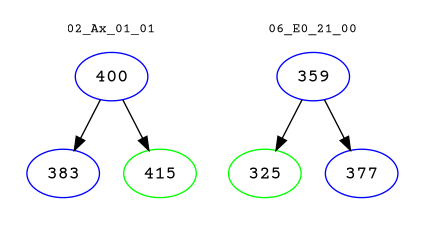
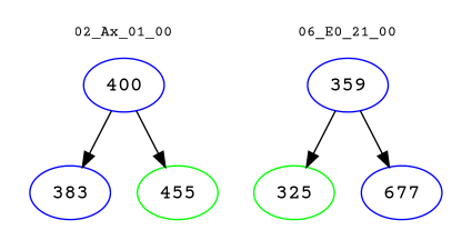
  digraph {
    fontname="Courier Prime"
    node [color=blue fontname="Courier Prime"]
    edge [color=black fontname="Courier Prime"]
    n1 [label=400]
    n2 [label=383]
-   n3 [color=green label=415]
+   n3 [color=green label=455]
    n4 [label=359]
    n5 [color=green label=325]
-   n6 [label=377]
+   n6 [label=677]
    subgraph cluster_1 {
      color=white
      fontsize=10
-     label="02_Ax_01_01"
+     label="02_Ax_01_00"
      n1
      n2
      n3
    }
    subgraph cluster_2 {
      color=white
      fontsize=10
      label="06_E0_21_00"
      n4
      n5
      n6
    }
    n1 -> n2
    n1 -> n3
    n4 -> n5
    n4 -> n6
  }
